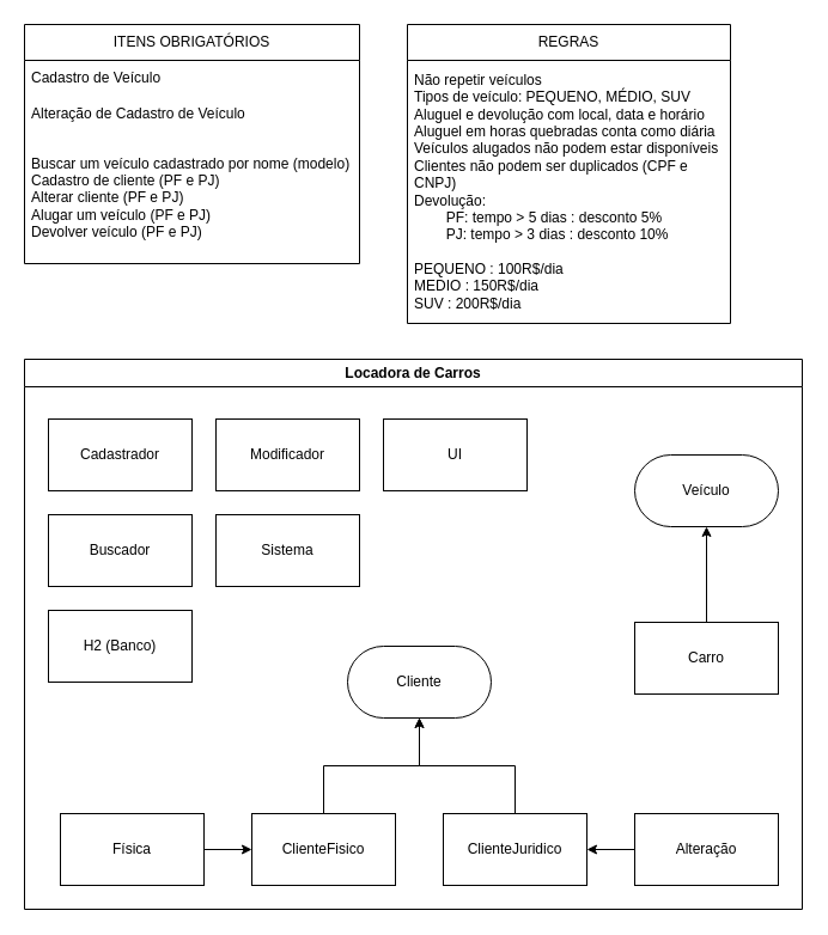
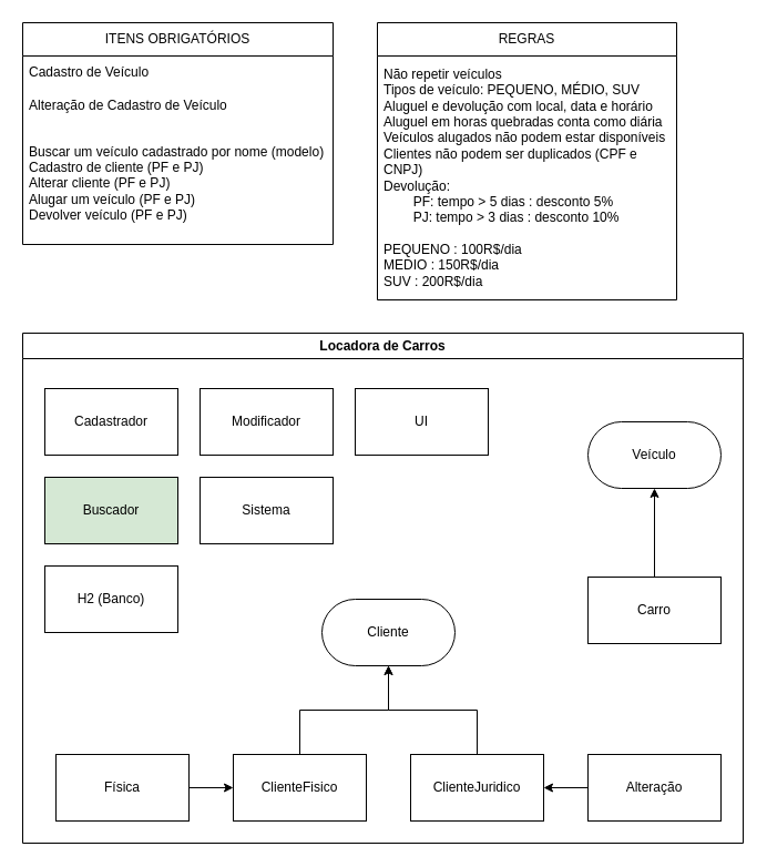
  <mxCell id="0" />
  <mxCell id="1" parent="0" />
  <mxCell id="2" value="ITENS OBRIGATÓRIOS" style="swimlane;fontStyle=0;childLayout=stackLayout;horizontal=1;startSize=30;horizontalStack=0;resizeParent=1;resizeParentMax=0;resizeLast=0;collapsible=1;marginBottom=0;whiteSpace=wrap;html=1;" parent="1" vertex="1"><mxGeometry x="20" y="20" width="280" height="200" as="geometry"><mxRectangle x="40" y="40" width="170" height="30" as="alternateBounds" /></mxGeometry></mxCell>
  <mxCell id="3" value="Cadastro de Veículo" style="text;strokeColor=none;fillColor=none;align=left;verticalAlign=middle;spacingLeft=4;spacingRight=4;overflow=hidden;points=[[0,0.5],[1,0.5]];portConstraint=eastwest;rotatable=0;whiteSpace=wrap;html=1;" parent="2" vertex="1"><mxGeometry y="30" width="280" height="30" as="geometry" /></mxCell>
  <mxCell id="4" value="Alteração de Cadastro de Veículo" style="text;strokeColor=none;fillColor=none;align=left;verticalAlign=middle;spacingLeft=4;spacingRight=4;overflow=hidden;points=[[0,0.5],[1,0.5]];portConstraint=eastwest;rotatable=0;whiteSpace=wrap;html=1;" parent="2" vertex="1"><mxGeometry y="60" width="280" height="30" as="geometry" /></mxCell>
  <mxCell id="5" value="Buscar um veículo cadastrado por nome (modelo)&lt;br&gt;Cadastro de cliente (PF e PJ)&lt;br&gt;Alterar cliente (PF e PJ)&lt;br&gt;Alugar um veículo (PF e PJ)&lt;br&gt;Devolver veículo (PF e PJ)" style="text;strokeColor=none;fillColor=none;align=left;verticalAlign=middle;spacingLeft=4;spacingRight=4;overflow=hidden;points=[[0,0.5],[1,0.5]];portConstraint=eastwest;rotatable=0;whiteSpace=wrap;html=1;" parent="2" vertex="1"><mxGeometry y="90" width="280" height="110" as="geometry" /></mxCell>
  <mxCell id="6" value="REGRAS" style="swimlane;fontStyle=0;childLayout=stackLayout;horizontal=1;startSize=30;horizontalStack=0;resizeParent=1;resizeParentMax=0;resizeLast=0;collapsible=1;marginBottom=0;whiteSpace=wrap;html=1;" parent="1" vertex="1"><mxGeometry x="340" y="20" width="270" height="250" as="geometry" /></mxCell>
  <mxCell id="7" value="Não repetir veículos&lt;br&gt;Tipos de veículo: PEQUENO, MÉDIO, SUV&lt;br&gt;Aluguel e devolução com local, data e horário&lt;br&gt;Aluguel em horas quebradas conta como diária&lt;br&gt;Veículos alugados não podem estar disponíveis&lt;br&gt;Clientes não podem ser duplicados (CPF e CNPJ)&lt;br&gt;&lt;div&gt;Devolução:&lt;/div&gt;&lt;div&gt;&lt;span style=&quot;white-space: pre;&quot;&gt;&#09;&lt;/span&gt;PF: tempo &amp;gt; 5 dias : desconto 5%&lt;/div&gt;&lt;div&gt;&lt;span style=&quot;white-space: pre;&quot;&gt;&#09;&lt;/span&gt;PJ: tempo &amp;gt; 3 dias : desconto 10%&lt;/div&gt;&lt;div&gt;&lt;br&gt;&lt;/div&gt;&lt;div&gt;PEQUENO : 100R$/dia&lt;/div&gt;&lt;div&gt;MEDIO : 150R$/dia&lt;/div&gt;&lt;div&gt;SUV : 200R$/dia&lt;br&gt;&lt;/div&gt;" style="text;strokeColor=none;fillColor=none;align=left;verticalAlign=middle;spacingLeft=4;spacingRight=4;overflow=hidden;points=[[0,0.5],[1,0.5]];portConstraint=eastwest;rotatable=0;whiteSpace=wrap;html=1;" parent="6" vertex="1"><mxGeometry y="30" width="270" height="220" as="geometry" /></mxCell>
  <mxCell id="8" value="&amp;nbsp;" style="text;whiteSpace=wrap;html=1;" parent="1" vertex="1"><mxGeometry x="280" y="240" width="40" height="40" as="geometry" /></mxCell>
  <mxCell id="9" value="Locadora de Carros" style="swimlane;whiteSpace=wrap;html=1;" parent="1" vertex="1"><mxGeometry x="20" y="300" width="650" height="460" as="geometry" /></mxCell>
  <mxCell id="10" value="Física" style="rounded=0;whiteSpace=wrap;html=1;" parent="9" vertex="1"><mxGeometry x="30" y="380" width="120" height="60" as="geometry" /></mxCell>
  <mxCell id="11" value="Cliente" style="rounded=1;whiteSpace=wrap;html=1;arcSize=50;" parent="9" vertex="1"><mxGeometry x="270" y="240" width="120" height="60" as="geometry" /></mxCell>
  <mxCell id="12" value="ClienteFisico" style="rounded=0;whiteSpace=wrap;html=1;" parent="9" vertex="1"><mxGeometry x="190" y="380" width="120" height="60" as="geometry" /></mxCell>
  <mxCell id="13" value="ClienteJuridico" style="rounded=0;whiteSpace=wrap;html=1;" parent="9" vertex="1"><mxGeometry x="350" y="380" width="120" height="60" as="geometry" /></mxCell>
  <mxCell id="14" value="&lt;div&gt;Alteração&lt;/div&gt;" style="rounded=0;whiteSpace=wrap;html=1;" parent="9" vertex="1"><mxGeometry x="510" y="380" width="120" height="60" as="geometry" /></mxCell>
  <mxCell id="15" style="edgeStyle=orthogonalEdgeStyle;rounded=0;orthogonalLoop=1;jettySize=auto;html=1;entryX=0;entryY=0.5;entryDx=0;entryDy=0;" parent="9" source="10" target="12" edge="1"><mxGeometry relative="1" as="geometry" /></mxCell>
  <mxCell id="16" style="edgeStyle=orthogonalEdgeStyle;rounded=0;orthogonalLoop=1;jettySize=auto;html=1;" parent="9" source="12" target="11" edge="1"><mxGeometry relative="1" as="geometry" /></mxCell>
  <mxCell id="17" style="edgeStyle=orthogonalEdgeStyle;rounded=0;orthogonalLoop=1;jettySize=auto;html=1;endArrow=open;" parent="9" source="13" target="11" edge="1"><mxGeometry relative="1" as="geometry" /></mxCell>
  <mxCell id="18" style="edgeStyle=orthogonalEdgeStyle;rounded=0;orthogonalLoop=1;jettySize=auto;html=1;entryX=1;entryY=0.5;entryDx=0;entryDy=0;" parent="9" source="14" target="13" edge="1"><mxGeometry relative="1" as="geometry" /></mxCell>
  <mxCell id="19" value="Veículo" style="rounded=1;whiteSpace=wrap;html=1;arcSize=50;" parent="9" vertex="1"><mxGeometry x="510" y="80" width="120" height="60" as="geometry" /></mxCell>
  <mxCell id="20" value="Carro" style="rounded=0;whiteSpace=wrap;html=1;" parent="9" vertex="1"><mxGeometry x="510" y="220" width="120" height="60" as="geometry" /></mxCell>
  <mxCell id="21" style="edgeStyle=orthogonalEdgeStyle;rounded=0;orthogonalLoop=1;jettySize=auto;html=1;entryX=0.5;entryY=1;entryDx=0;entryDy=0;" parent="9" source="20" target="19" edge="1"><mxGeometry relative="1" as="geometry" /></mxCell>
  <mxCell id="22" value="Cadastrador" style="rounded=0;whiteSpace=wrap;html=1;" parent="9" vertex="1"><mxGeometry x="20" y="50" width="120" height="60" as="geometry" /></mxCell>
- <mxCell id="23" value="Buscador" style="rounded=0;whiteSpace=wrap;html=1;" parent="9" vertex="1"><mxGeometry x="20" y="130" width="120" height="60" as="geometry" /></mxCell>
+ <mxCell id="23" value="Buscador" style="rounded=0;whiteSpace=wrap;html=1;fillColor=#d5e8d4;" parent="9" vertex="1"><mxGeometry x="20" y="130" width="120" height="60" as="geometry" /></mxCell>
  <mxCell id="24" value="Modificador" style="rounded=0;whiteSpace=wrap;html=1;" parent="9" vertex="1"><mxGeometry x="160" y="50" width="120" height="60" as="geometry" /></mxCell>
  <mxCell id="25" value="Sistema" style="rounded=0;whiteSpace=wrap;html=1;" parent="9" vertex="1"><mxGeometry x="160" y="130" width="120" height="60" as="geometry" /></mxCell>
  <mxCell id="26" value="UI" style="rounded=0;whiteSpace=wrap;html=1;" parent="9" vertex="1"><mxGeometry x="300" y="50" width="120" height="60" as="geometry" /></mxCell>
  <mxCell id="27" value="H2 (Banco)" style="rounded=0;whiteSpace=wrap;html=1;" vertex="1" parent="9"><mxGeometry x="20" y="210" width="120" height="60" as="geometry" /></mxCell>
